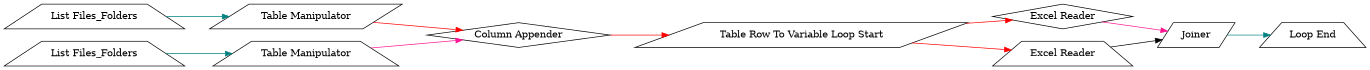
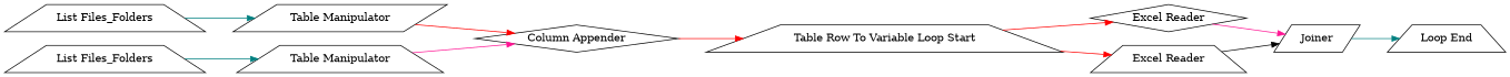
  digraph {
    rankdir=LR
    node [shape=trapezium]
    edge [color=red]
-   n1 [label="Table Row To Variable Loop Start" shape=parallelogram]
+   n1 [label="Table Row To Variable Loop Start"]
    n2 [label="Excel Reader" shape=diamond]
    n3 [label="Excel Reader"]
    n4 [label=Joiner shape=parallelogram]
    n5 [label="Loop End"]
    n6 [label="Table Manipulator" shape=parallelogram]
    n7 [label="Column Appender" shape=diamond]
    n8 [label="Table Manipulator"]
    n9 [label="List Files_Folders"]
    n10 [label="List Files_Folders"]
    n1 -> n2
    n1 -> n3
    n2 -> n4 [color=deeppink]
    n3 -> n4 [color=black]
    n4 -> n5 [color=teal]
    n6 -> n7
    n7 -> n1
    n8 -> n7 [color=deeppink]
    n9 -> n6 [color=teal]
    n10 -> n8 [color=teal]
  }
